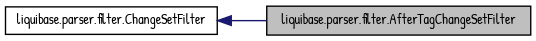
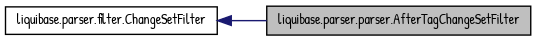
  digraph {
    rankdir=LR
    fontname="Patrick Hand"
    node [color=black fontname="Patrick Hand" fontsize=10 shape=record style=filled]
-   n1 [fillcolor=grey75 fontcolor=black height=0.2 label="liquibase.parser.filter.AfterTagChangeSetFilter" width=0.4]
+   n1 [fillcolor=grey75 fontcolor=black height=0.2 label="liquibase.parser.parser.AfterTagChangeSetFilter" width=0.4]
    n2 [fillcolor=white height=0.2 label="liquibase.parser.filter.ChangeSetFilter" width=0.4]
    n2 -> n1 [color=midnightblue dir=back fontname="Patrick Hand" fontsize=10 labelfontname="FreeSans.ttf" labelfontsize=10 style=solid]
  }
